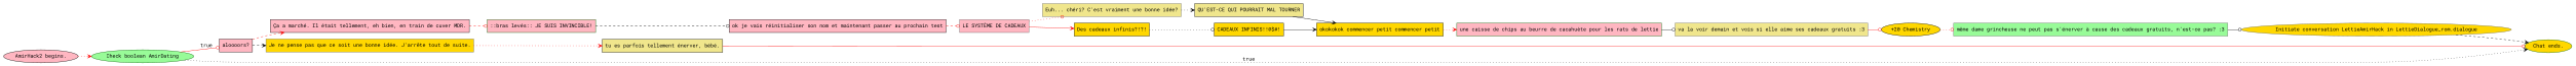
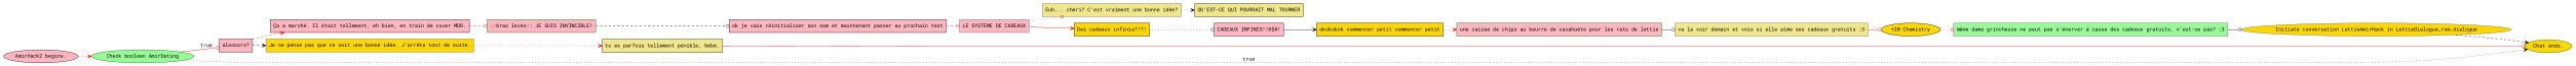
  digraph {
    fontname="Roboto Mono"
    rankdir=LR
    node [color=black fillcolor=lightpink fontname="Roboto Mono" style=filled shape=box]
    edge [arrowhead=vee color=red fontname="Roboto Mono" style=dotted]
    "AmirHack2 begins." [shape=""]
    n2 [color=darkgreen fillcolor=palegreen label="Check boolean AmirDating" shape=""]
    n3 [label="aloooors?"]
    "Chat ends." [color=darkgreen fillcolor=gold shape=""]
    n5 [label="Ça a marché. Il était tellement, eh bien, en train de cuver MDR."]
    n6 [color=gray40 fillcolor=gold label="Je ne pense pas que ce soit une bonne idée. J'arrête tout de suite."]
    n7 [color=darkgreen label="::bras levés:: JE SUIS INVINCIBLE!"]
-   n8 [fillcolor=khaki label="tu es parfois tellement énerver, bébé."]
+   n8 [fillcolor=khaki label="tu es parfois tellement pénible, bébé."]
    n9 [label="ok je vais réinitialiser son nom et maintenant passer au prochain test"]
    n10 [color=gray40 label="LE SYSTÈME DE CADEAUX"]
    n11 [color=gray40 fillcolor=khaki label="Euh... chéri? C'est vraiment une bonne idée?"]
    n12 [fillcolor=gold label="Des cadeaux infinis?!?!"]
    n13 [fillcolor=khaki label="QU'EST-CE QUI POURRAIT MAL TOURNER"]
-   n14 [fillcolor=gold label="CADEAUX INFINIS!!@$#!"]
+   n14 [label="CADEAUX INFINIS!!@$#!"]
    n15 [fillcolor=gold label="okokokok commencer petit commencer petit"]
    n16 [color=darkgreen label="une caisse de chips au beurre de cacahuète pour les rats de lettie"]
    n17 [color=gray40 fillcolor=khaki label="va la voir demain et vois si elle aime ses cadeaux gratuits :3"]
    n18 [fillcolor=gold label="+20 Chemistry" shape=""]
    n19 [color=gray40 fillcolor=palegreen label="même dame grincheuse ne peut pas s'énerver à cause des cadeaux gratuits, n'est-ce pas? :3"]
    n20 [color=gray40 fillcolor=gold label="Initiate conversation LettieAmirHack in LettieDialogue_rom.dialogue" shape=""]
    "AmirHack2 begins." -> n2
    n2 -> n3 [arrowhead=odot label=true style=solid]
    n2 -> "Chat ends." [color=black label=true]
    n3 -> n5 [style=dashed]
    n3 -> n6 [color=black style=dashed]
    n5 -> n7 [arrowhead=odot style=dashed]
    n6 -> n8
    n7 -> n9 [arrowhead=odot color=black style=dashed]
    n8 -> "Chat ends." [arrowhead=odot style=solid]
    n9 -> n10 [arrowhead=odot style=dashed]
    n10 -> n11 [arrowhead=odot]
    n10 -> n12 [style=solid]
    n11 -> n13 [color=black]
    n12 -> n14 [arrowhead=odot color=black]
-   n13 -> n15 [color=black style=solid]
    n14 -> n15 [color=black style=solid]
    n15 -> n16
    n16 -> n17 [arrowhead=odot color=black style=solid]
    n17 -> n18 [arrowhead=odot style=solid]
    n18 -> n19 [arrowhead=odot]
    n19 -> n20 [arrowhead=odot color=black style=solid]
    n20 -> "Chat ends." [color=black style=dashed]
  }
